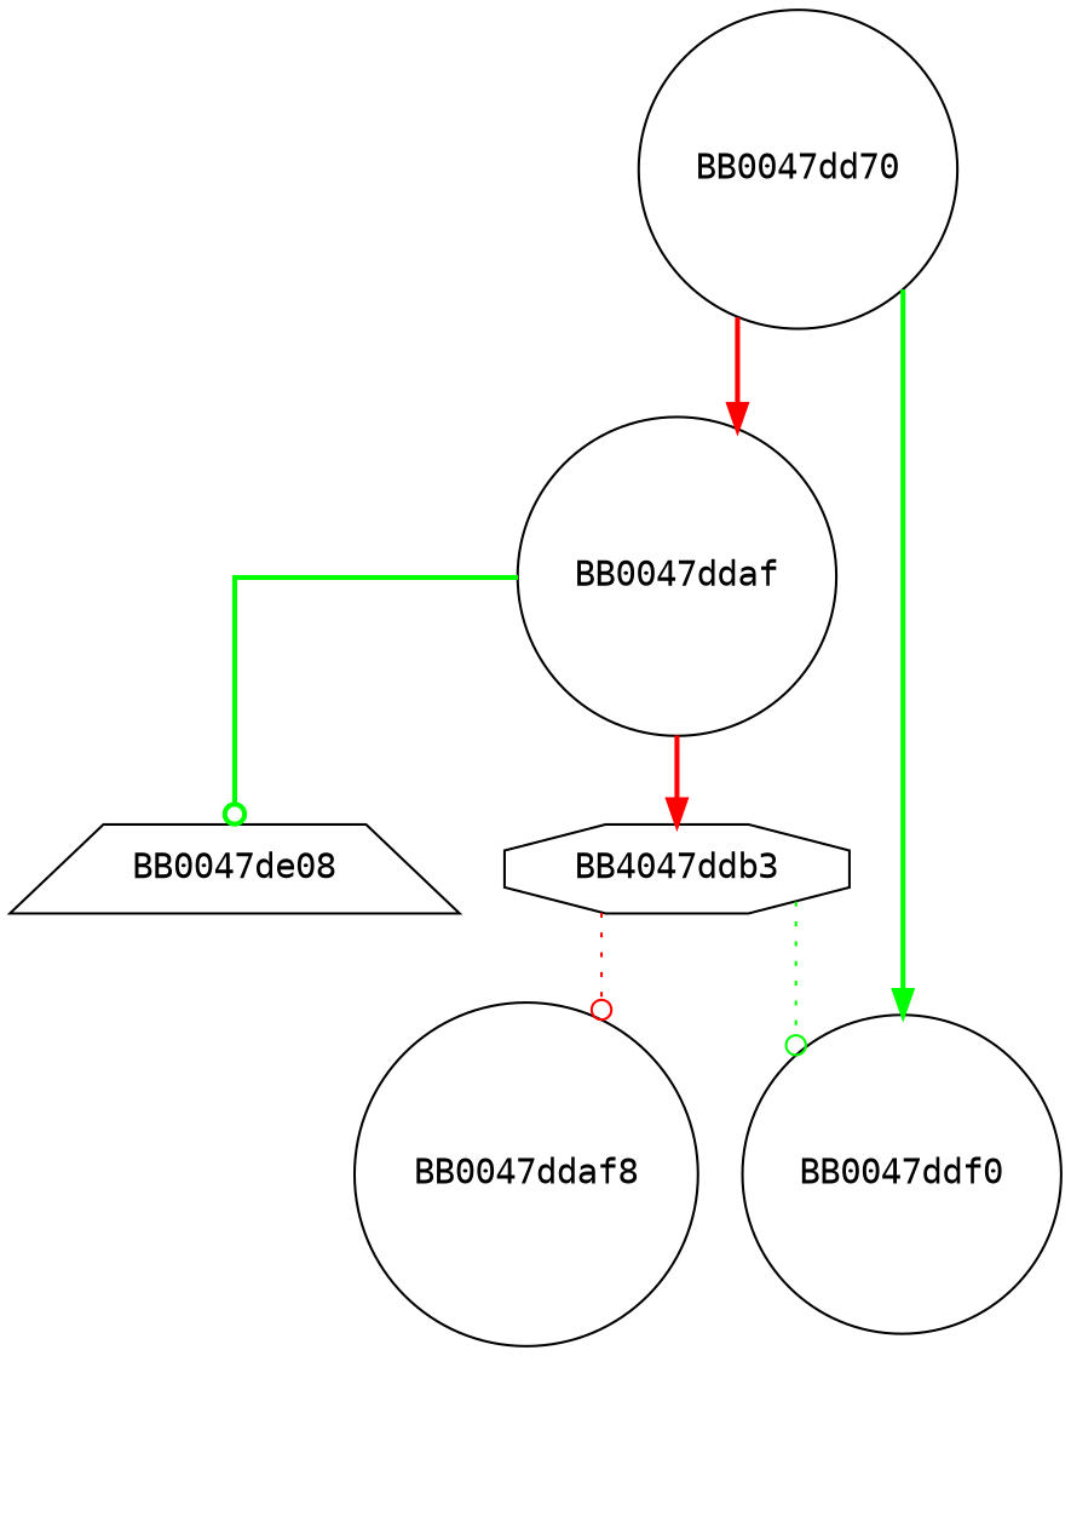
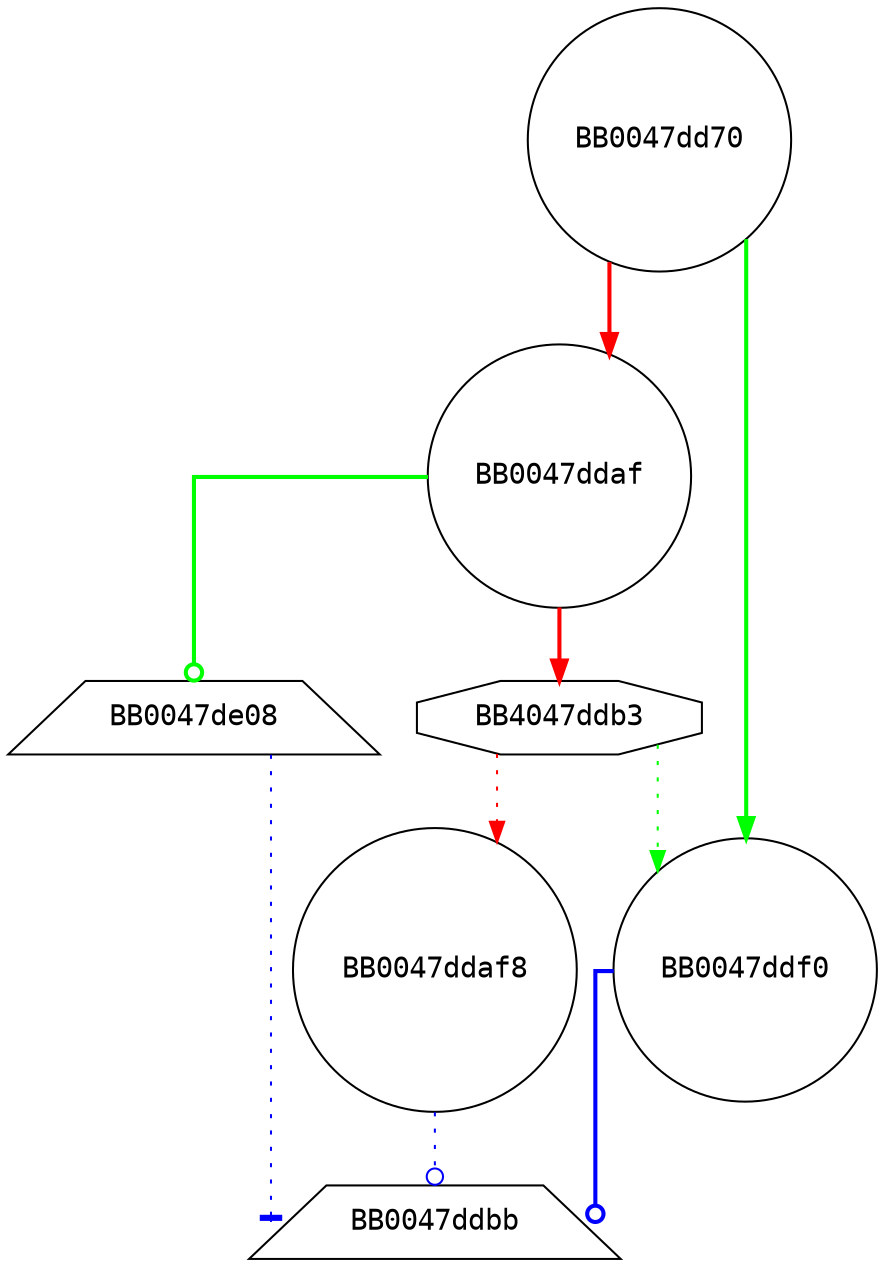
  digraph {
    fontname="DejaVu Sans Mono"
    splines=ortho
    node [fontname="DejaVu Sans Mono" shape=circle]
    edge [arrowhead=odot color=red fontname="DejaVu Sans Mono" style=bold]
    BB0047dd70
    BB0047ddaf
    BB0047ddf0
    BB0047de08 [shape=trapezium]
+   BB0047ddbb [shape=trapezium]
    n6 [label=BB4047ddb3 shape=octagon]
    n7 [label=BB0047ddaf8]
    BB0047dd70 -> BB0047ddaf [arrowhead=normal]
    BB0047dd70 -> BB0047ddf0 [arrowhead=normal color=green]
    BB0047ddaf -> BB0047de08 [color=green]
    BB0047ddaf -> n6 [arrowhead=normal]
-   n6 -> BB0047ddf0 [color=green style=dotted]
-   n6 -> n7 [style=dotted]
+   BB0047ddf0 -> BB0047ddbb [color=blue]
+   BB0047de08 -> BB0047ddbb [arrowhead=tee color=blue style=dotted]
+   n6 -> BB0047ddf0 [arrowhead=normal color=green style=dotted]
+   n6 -> n7 [arrowhead=normal style=dotted]
+   n7 -> BB0047ddbb [color=blue style=dotted]
  }
